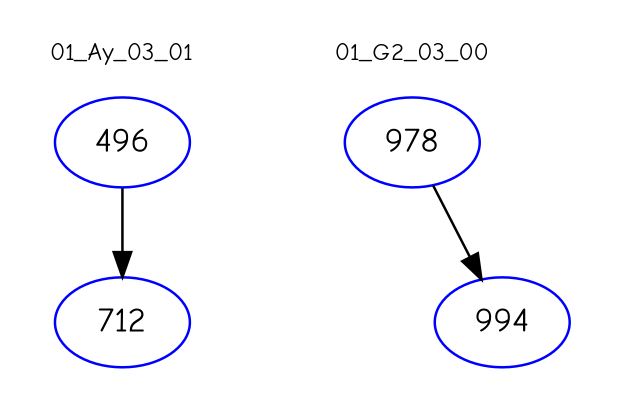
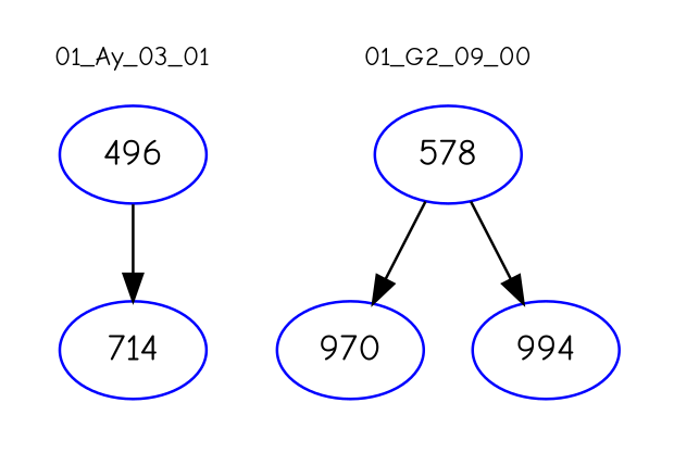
  digraph {
    fontname="Comic Neue"
    node [color=blue fontname="Comic Neue"]
    edge [color=black fontname="Comic Neue"]
    n1 [label=496]
-   n2 [label=712]
-   n3 [label=978]
+   n2 [label=714]
+   n3 [label=578]
+   n4 [label=970]
    n5 [label=994]
    subgraph cluster_1 {
      color=white
      fontsize=10
      label="01_Ay_03_01"
      n1
      n2
    }
    subgraph cluster_2 {
      color=white
      fontsize=10
-     label="01_G2_03_00"
+     label="01_G2_09_00"
      n3
+     n4
      n5
    }
    n1 -> n2
+   n3 -> n4
    n3 -> n5
  }
